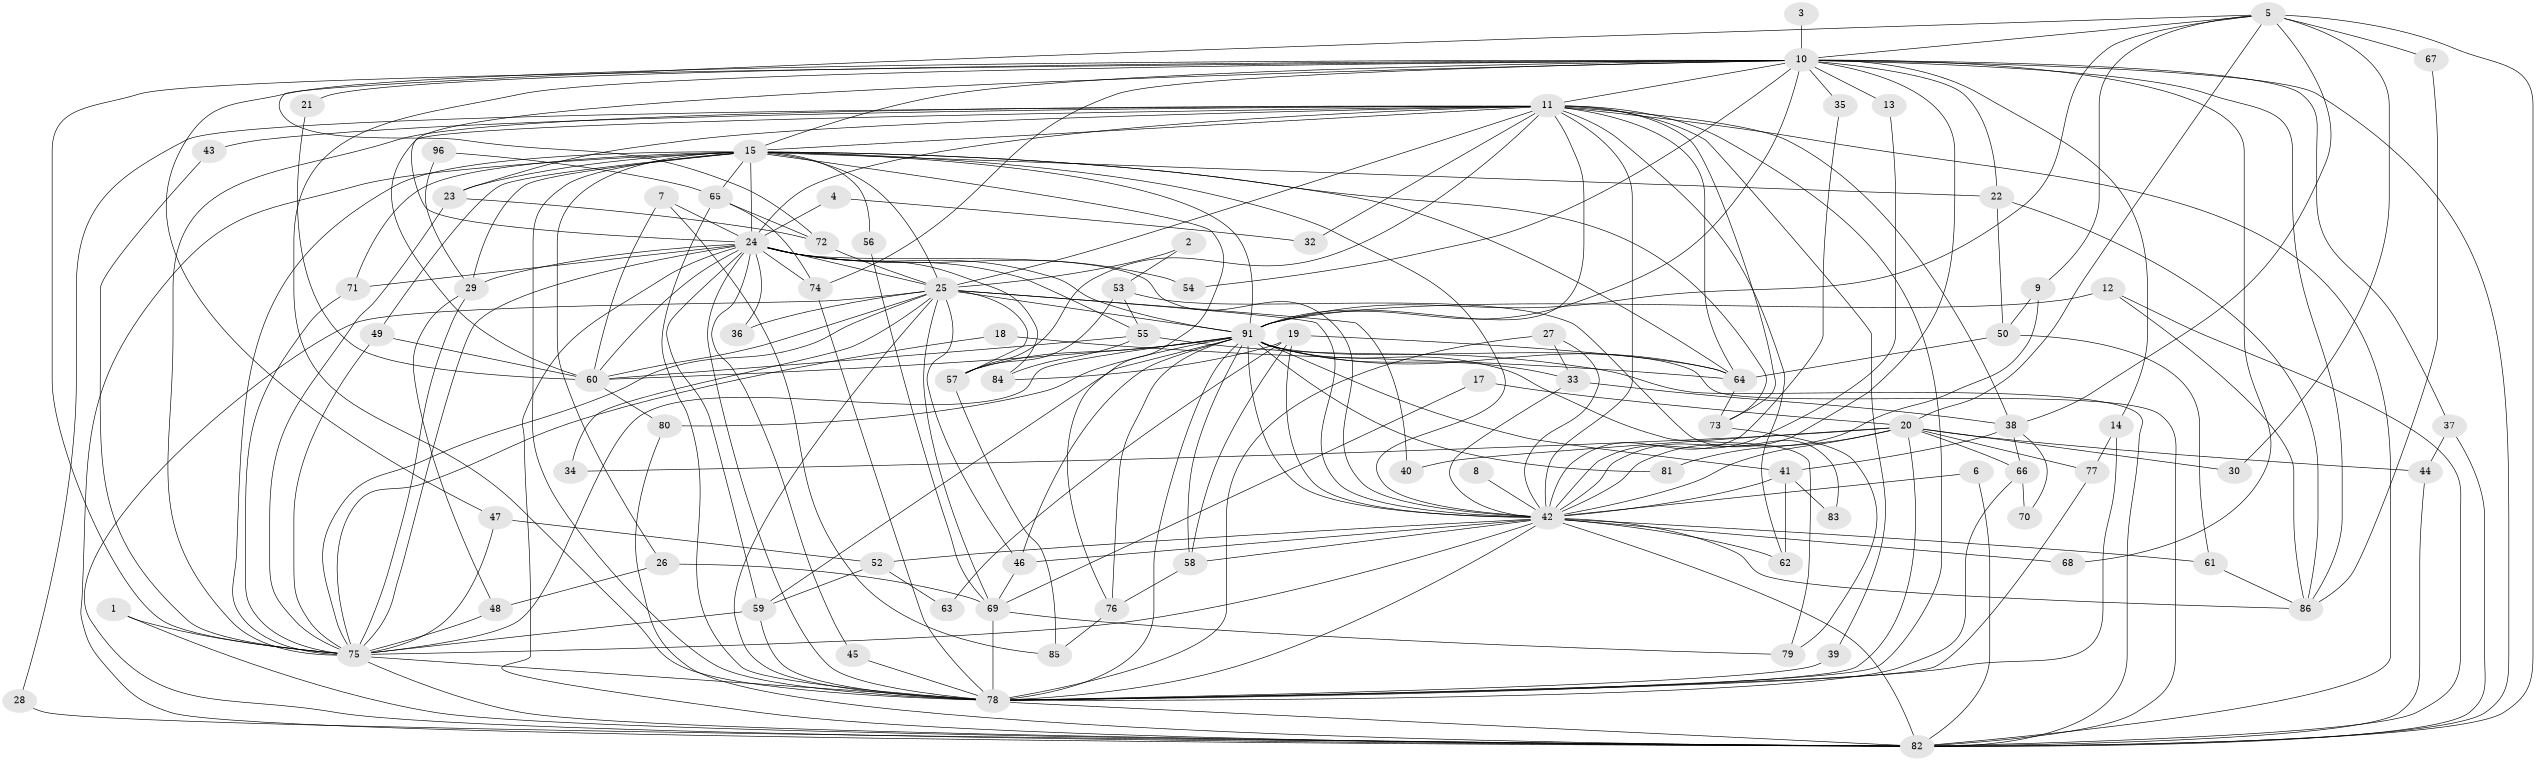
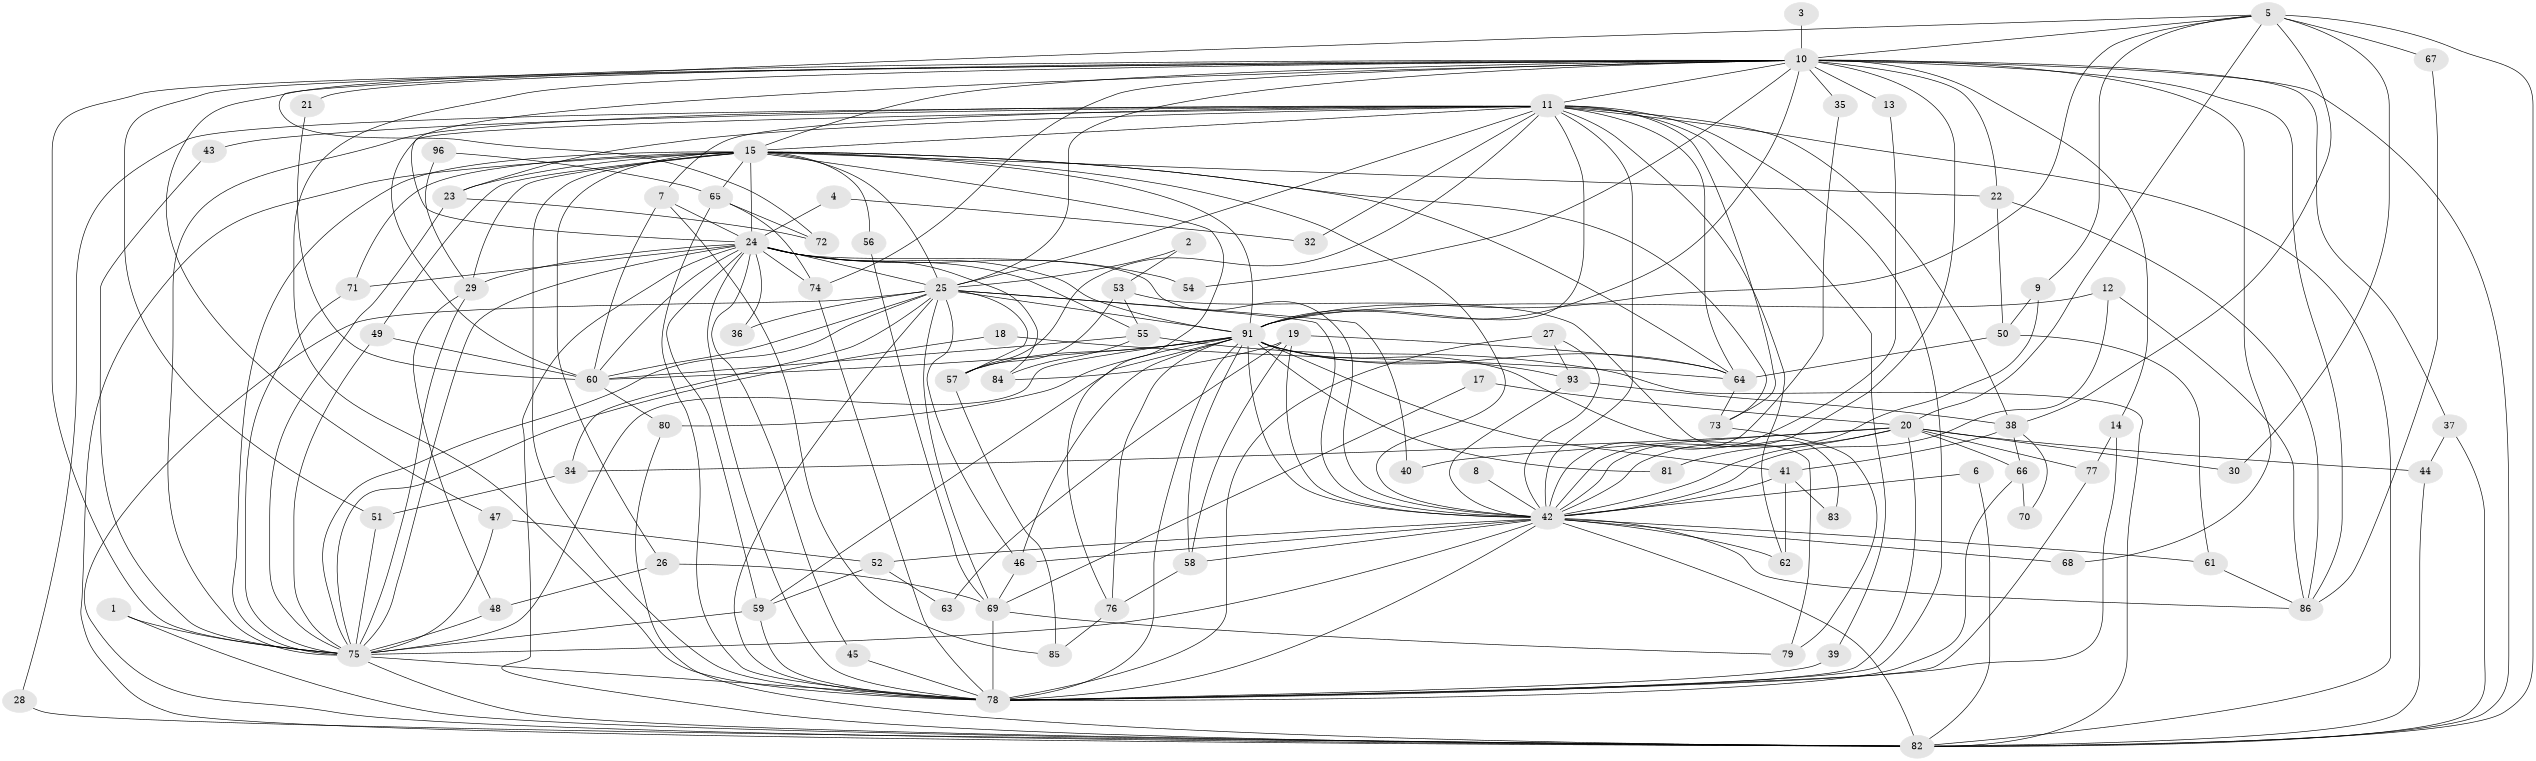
  graph {
    node [color=gray90 style=filled]
    edge [weight=1.0]
    1
    75
    82
    78
    2
    25
    53
    n8 [label=91]
    42
    60
    57
    69
    34
    40
    36
    46
    55
    83
    3
    10
    24
    11
    13
    14
    15
    21
    22
    35
    37
    47
+   51
    54
    68
    74
    86
    4
    32
    29
    71
    84
    45
    59
    5
    9
    20
    30
    38
    67
    72
    50
    77
    44
    66
    81
    64
    76
    58
-   33
+   33 [label=93]
    41
    79
    80
    70
    6
    62
    52
    61
    7
    85
    8
    23
    28
    39
    43
    73
    26
    49
    56
    65
    12
    48
    n81 [label=96]
    17
    18
    19
    63
    27
    1 -- 75
    1 -- 82
    75 -- 82
    75 -- 78
-   78 -- 82
    2 -- 25
    2 -- 53
    25 -- 75
    25 -- 82
    25 -- 78
    25 -- n8
    25 -- 42 [weight=2.0]
    25 -- 60
    25 -- 57
    25 -- 69 [weight=2.0]
    25 -- 34
    25 -- 40
    25 -- 36
    25 -- 46
    53 -- 57
    53 -- 55
    53 -- 83
    n8 -- 75
-   n8 -- 82 [weight=2.0]
    n8 -- 78
    n8 -- 42
    n8 -- 60
    n8 -- 57
    n8 -- 46
    n8 -- 59
    n8 -- 81
    n8 -- 64
    n8 -- 76
    n8 -- 58
    n8 -- 33
    n8 -- 41
    n8 -- 79
    n8 -- 80
    42 -- 75
    42 -- 82 [weight=3.0]
    42 -- 78
    42 -- 46
    42 -- 68
    42 -- 86
    42 -- 58
    42 -- 62
    42 -- 52
    42 -- 61
    60 -- 80
    57 -- 85
    69 -- 78
    69 -- 79
+   34 -- 51
    46 -- 69
    55 -- 82
    55 -- 60
    55 -- 84
    3 -- 10
    10 -- 75
    10 -- 82
    10 -- 78
-   72 -- 25
+   10 -- 25
    10 -- n8 [weight=2.0]
    10 -- 42
    10 -- 24
    10 -- 11
    10 -- 13
    10 -- 14
    10 -- 15
    10 -- 21
    10 -- 22
    10 -- 35
    10 -- 37
    10 -- 47
+   10 -- 51
    10 -- 54
    10 -- 68
    10 -- 74
    10 -- 86
    24 -- 75
    24 -- 82
    24 -- 78
    24 -- 25
    24 -- n8 [weight=3.0]
    24 -- 42
    24 -- 60
    24 -- 36
    24 -- 55
    24 -- 54
    24 -- 74
    24 -- 29
    24 -- 71
    24 -- 84
    24 -- 45
    24 -- 59
    11 -- 75
    11 -- 82
    11 -- 78
    11 -- 25 [weight=2.0]
    11 -- n8
    11 -- 42
    11 -- 60
    11 -- 57
-   11 -- 24
+   11 -- 7
    11 -- 15
    11 -- 32
    11 -- 38
    11 -- 64
    11 -- 62
    11 -- 23
    11 -- 28
    11 -- 39
    11 -- 43
    11 -- 73
    13 -- 42
    14 -- 78
    14 -- 77
    15 -- 75 [weight=2.0]
    15 -- 82
    15 -- 78 [weight=2.0]
    15 -- 25
    15 -- n8 [weight=2.0]
    15 -- 42
    15 -- 24
    15 -- 22
    15 -- 29
    15 -- 71
    15 -- 64
    15 -- 76
    15 -- 23
    15 -- 73
    15 -- 26
    15 -- 49
    15 -- 56
    15 -- 65
    21 -- 60
    22 -- 86
    22 -- 50
    35 -- 42
    37 -- 82
    37 -- 44
    47 -- 75
    47 -- 52
+   51 -- 75
    74 -- 78
    4 -- 24 [weight=2.0]
    4 -- 32
    29 -- 75
    29 -- 48
    71 -- 75
    45 -- 78
    59 -- 75
    59 -- 78
    5 -- 82
    5 -- n8
    5 -- 10
    5 -- 9
    5 -- 20
    5 -- 30
    5 -- 38
    5 -- 67
    5 -- 72
    9 -- 42
    9 -- 50
    20 -- 78
    20 -- 42
    20 -- 34
    20 -- 40
    20 -- 30
    20 -- 77
    20 -- 44
    20 -- 66
    20 -- 81
    38 -- 66
    38 -- 41
    38 -- 70
    67 -- 86
    50 -- 64
    50 -- 61
    77 -- 78
    44 -- 82
    66 -- 78
    66 -- 70
    64 -- 73
    76 -- 85
    58 -- 76
    33 -- 42
    33 -- 38
    41 -- 42
    41 -- 83
    41 -- 62
    80 -- 82
    6 -- 82
    6 -- 42
    52 -- 59
    52 -- 63
    61 -- 86
    7 -- 60
    7 -- 24
    7 -- 85
    8 -- 42
    23 -- 75
    23 -- 72
    28 -- 82
    39 -- 78
    43 -- 75
    73 -- 79
    26 -- 69
    26 -- 48
    49 -- 75
    49 -- 60
    56 -- 69
    65 -- 78
    65 -- 74
    65 -- 72
-   12 -- 82
+   12 -- 42
    12 -- n8 [weight=2.0]
    12 -- 86
    48 -- 75 [weight=2.0]
    n81 -- 29
    n81 -- 65
    17 -- 69
    17 -- 20
    18 -- 75
    18 -- 64
    19 -- 42
    19 -- 84
    19 -- 64
    19 -- 58
    19 -- 63
    27 -- 78
    27 -- 42
    27 -- 33
  }
